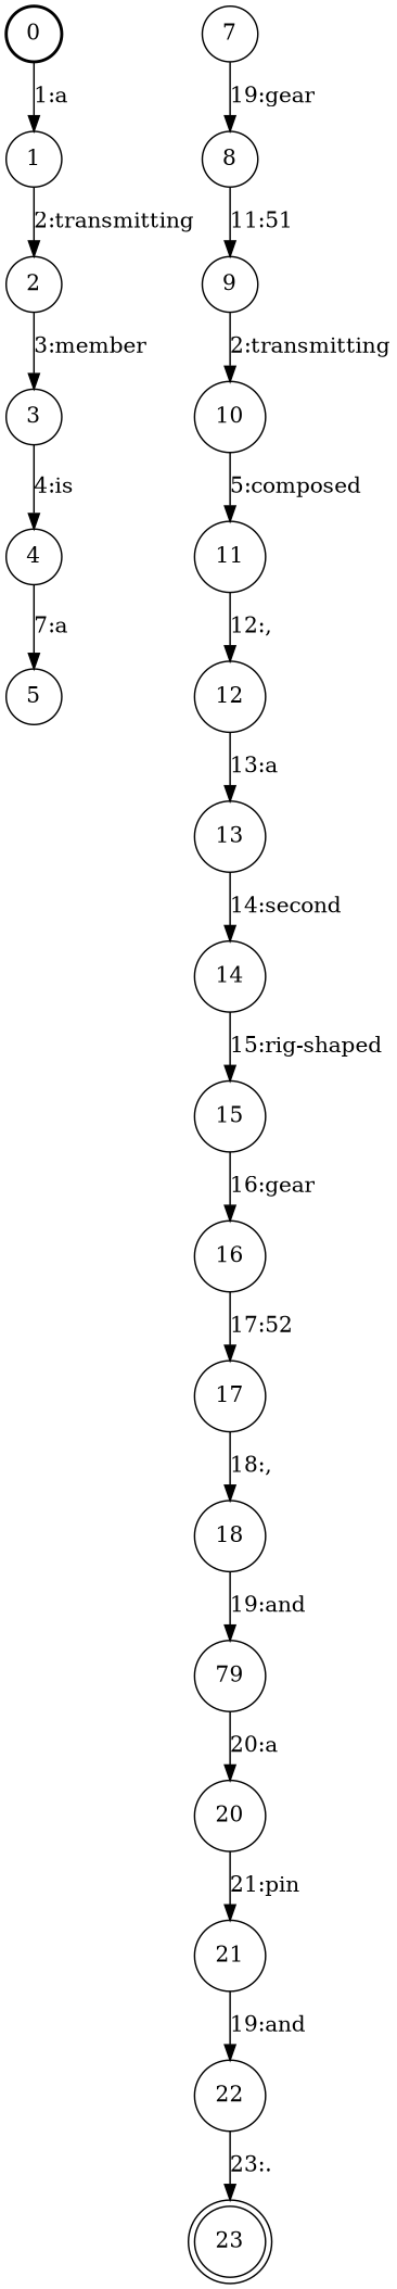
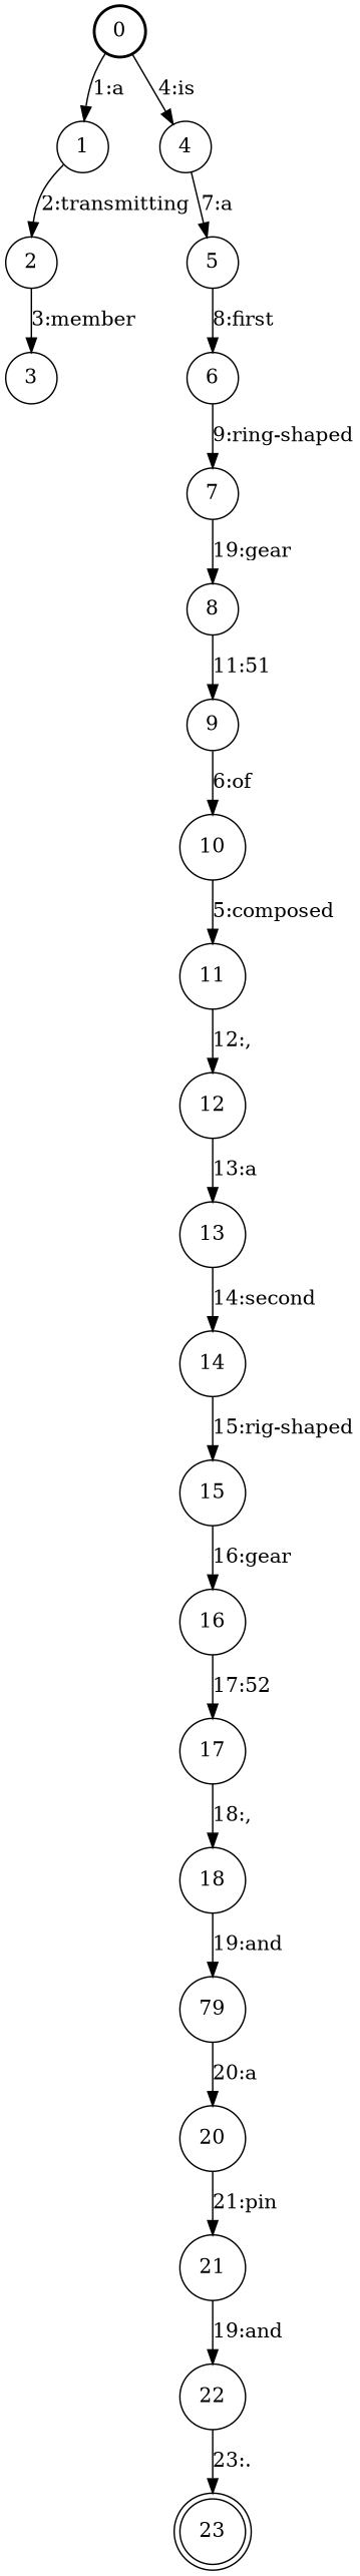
  digraph {
    nodesep=0.25
    rankdir=TB
    ranksep=0.4
    node [fontsize=14 shape=circle style=solid]
    edge [fontsize=14]
    n1 [label=0 style=bold]
    n2 [label=1]
    n3 [label=2]
    n4 [label=3]
    n5 [label=4]
    n6 [label=5]
+   n7 [label=6]
    n8 [label=7]
    n9 [label=8]
    n10 [label=9]
    n11 [label=10]
    n12 [label=11]
    n13 [label=12]
    n14 [label=13]
    n15 [label=14]
    n16 [label=15]
    n17 [label=16]
    n18 [label=17]
    n19 [label=18]
    n20 [label=79]
    n21 [label=20]
    n22 [label=21]
    n23 [label=22]
    n24 [label=23 shape=doublecircle]
    n1 -> n2 [label="1:a"]
    n2 -> n3 [label="2:transmitting"]
    n3 -> n4 [label="3:member"]
-   n4 -> n5 [label="4:is"]
+   n1 -> n5 [label="4:is"]
    n5 -> n6 [label="7:a"]
+   n6 -> n7 [label="8:first"]
+   n7 -> n8 [label="9:ring-shaped"]
    n8 -> n9 [label="19:gear"]
    n9 -> n10 [label="11:51"]
-   n10 -> n11 [label="2:transmitting"]
+   n10 -> n11 [label="6:of"]
    n11 -> n12 [label="5:composed"]
    n12 -> n13 [label="12:,"]
    n13 -> n14 [label="13:a"]
    n14 -> n15 [label="14:second"]
    n15 -> n16 [label="15:rig-shaped"]
    n16 -> n17 [label="16:gear"]
    n17 -> n18 [label="17:52"]
    n18 -> n19 [label="18:,"]
    n19 -> n20 [label="19:and"]
    n20 -> n21 [label="20:a"]
    n21 -> n22 [label="21:pin"]
    n22 -> n23 [label="19:and"]
    n23 -> n24 [label="23:."]
  }
